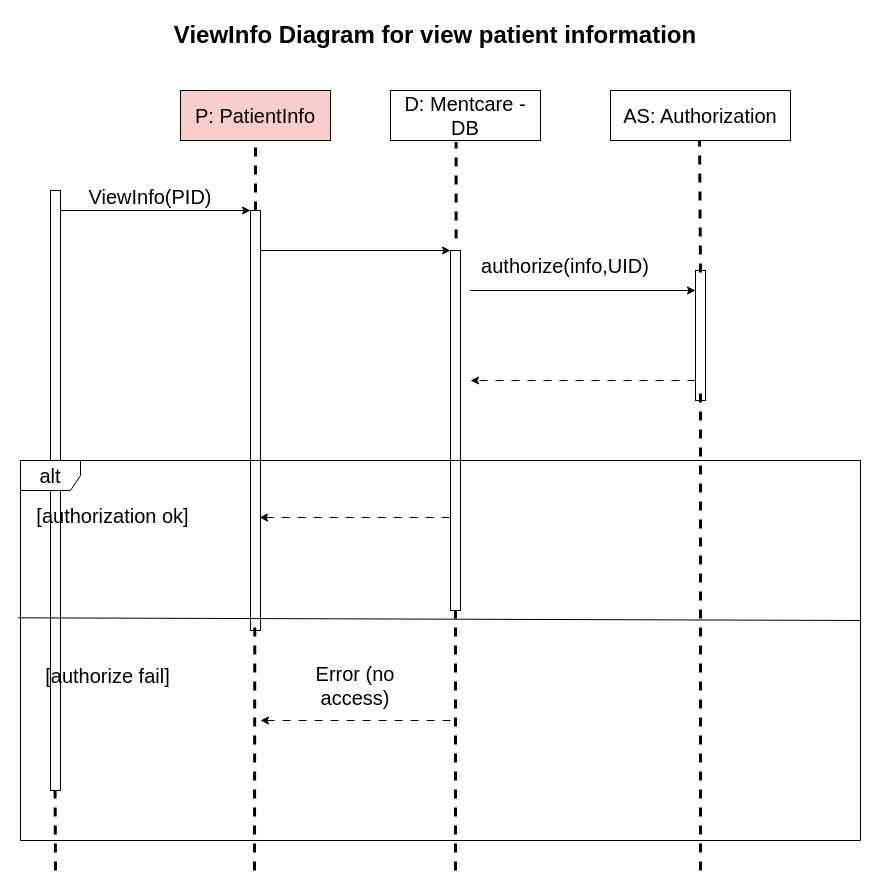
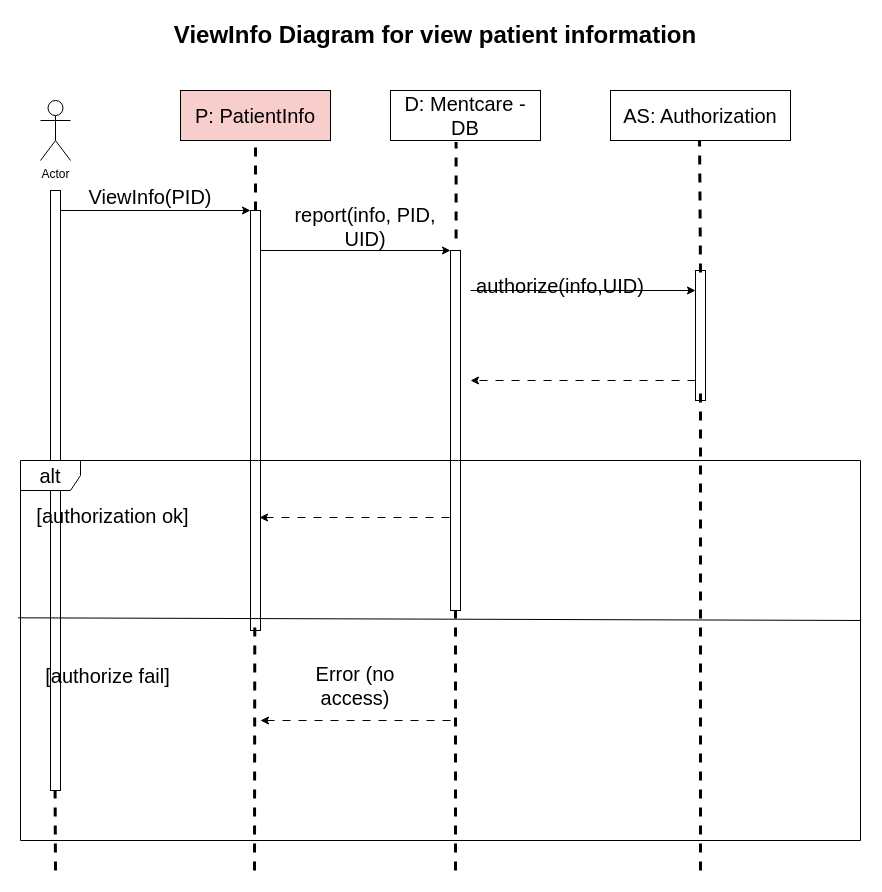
  <mxCell id="0" />
  <mxCell id="1" parent="0" />
+ <mxCell id="2" value="Actor" style="shape=umlActor;verticalLabelPosition=bottom;verticalAlign=top;html=1;outlineConnect=0;" vertex="1" parent="1"><mxGeometry x="40" y="100" width="30" height="60" as="geometry" /></mxCell>
  <mxCell id="3" value="&lt;font size=&quot;1&quot; style=&quot;&quot;&gt;&lt;b style=&quot;font-size: 24px;&quot;&gt;ViewInfo Diagram for view patient information&lt;/b&gt;&lt;/font&gt;" style="text;html=1;align=center;verticalAlign=middle;whiteSpace=wrap;rounded=0;" vertex="1" parent="1"><mxGeometry x="150" y="20" width="570" height="30" as="geometry" /></mxCell>
  <mxCell id="4" value="" style="html=1;points=[[0,0,0,0,5],[0,1,0,0,-5],[1,0,0,0,5],[1,1,0,0,-5]];perimeter=orthogonalPerimeter;outlineConnect=0;targetShapes=umlLifeline;portConstraint=eastwest;newEdgeStyle={&quot;curved&quot;:0,&quot;rounded&quot;:0};" vertex="1" parent="1"><mxGeometry x="50" y="190" width="10" height="600" as="geometry" /></mxCell>
  <mxCell id="5" value="&lt;font style=&quot;font-size: 20px;&quot;&gt;P: PatientInfo&lt;/font&gt;" style="html=1;whiteSpace=wrap;fillColor=#f8cecc;" vertex="1" parent="1"><mxGeometry x="180" y="90" width="150" height="50" as="geometry" /></mxCell>
  <mxCell id="6" value="&lt;font style=&quot;font-size: 20px;&quot;&gt;D: Mentcare - DB&lt;/font&gt;" style="html=1;whiteSpace=wrap;" vertex="1" parent="1"><mxGeometry x="390" y="90" width="150" height="50" as="geometry" /></mxCell>
  <mxCell id="7" value="&lt;span style=&quot;font-size: 20px;&quot;&gt;AS: Authorization&lt;/span&gt;" style="html=1;whiteSpace=wrap;" vertex="1" parent="1"><mxGeometry x="610" y="90" width="180" height="50" as="geometry" /></mxCell>
  <mxCell id="8" value="" style="html=1;points=[[0,0,0,0,5],[0,1,0,0,-5],[1,0,0,0,5],[1,1,0,0,-5]];perimeter=orthogonalPerimeter;outlineConnect=0;targetShapes=umlLifeline;portConstraint=eastwest;newEdgeStyle={&quot;curved&quot;:0,&quot;rounded&quot;:0};" vertex="1" parent="1"><mxGeometry x="250" y="210" width="10" height="420" as="geometry" /></mxCell>
  <mxCell id="9" value="" style="html=1;points=[[0,0,0,0,5],[0,1,0,0,-5],[1,0,0,0,5],[1,1,0,0,-5]];perimeter=orthogonalPerimeter;outlineConnect=0;targetShapes=umlLifeline;portConstraint=eastwest;newEdgeStyle={&quot;curved&quot;:0,&quot;rounded&quot;:0};" vertex="1" parent="1"><mxGeometry x="450" y="250" width="10" height="360" as="geometry" /></mxCell>
  <mxCell id="10" value="" style="html=1;points=[[0,0,0,0,5],[0,1,0,0,-5],[1,0,0,0,5],[1,1,0,0,-5]];perimeter=orthogonalPerimeter;outlineConnect=0;targetShapes=umlLifeline;portConstraint=eastwest;newEdgeStyle={&quot;curved&quot;:0,&quot;rounded&quot;:0};" vertex="1" parent="1"><mxGeometry x="695" y="270" width="10" height="130" as="geometry" /></mxCell>
  <mxCell id="11" value="" style="endArrow=classic;html=1;rounded=0;" edge="1" parent="1" target="8"><mxGeometry width="50" height="50" relative="1" as="geometry"><mxPoint x="60" y="210" as="sourcePoint" /><mxPoint x="110" y="160" as="targetPoint" /></mxGeometry></mxCell>
  <mxCell id="12" value="&lt;font style=&quot;font-size: 20px;&quot;&gt;ViewInfo(PID)&lt;/font&gt;" style="text;html=1;align=center;verticalAlign=middle;whiteSpace=wrap;rounded=0;" vertex="1" parent="1"><mxGeometry x="120" y="181" width="60" height="30" as="geometry" /></mxCell>
  <mxCell id="13" value="" style="endArrow=classic;html=1;rounded=0;" edge="1" parent="1" target="9"><mxGeometry width="50" height="50" relative="1" as="geometry"><mxPoint x="260" y="250" as="sourcePoint" /><mxPoint x="310" y="200" as="targetPoint" /></mxGeometry></mxCell>
+ <mxCell id="14" value="&lt;span style=&quot;font-size: 20px;&quot;&gt;report(info, PID, UID)&lt;/span&gt;" style="text;html=1;align=center;verticalAlign=middle;whiteSpace=wrap;rounded=0;" vertex="1" parent="1"><mxGeometry x="290" y="211" width="150" height="30" as="geometry" /></mxCell>
  <mxCell id="15" value="" style="endArrow=classic;html=1;rounded=0;" edge="1" parent="1" target="10"><mxGeometry width="50" height="50" relative="1" as="geometry"><mxPoint x="470" y="290" as="sourcePoint" /><mxPoint x="670" y="290" as="targetPoint" /></mxGeometry></mxCell>
  <mxCell id="16" value="" style="endArrow=none;html=1;rounded=0;entryX=0.5;entryY=1;entryDx=0;entryDy=0;dashed=1;strokeWidth=3;" edge="1" parent="1" source="8" target="5"><mxGeometry width="50" height="50" relative="1" as="geometry"><mxPoint x="255" y="200" as="sourcePoint" /><mxPoint x="350" y="140" as="targetPoint" /></mxGeometry></mxCell>
  <mxCell id="17" value="" style="endArrow=none;html=1;rounded=0;entryX=0.464;entryY=1.07;entryDx=0;entryDy=0;dashed=1;strokeWidth=3;entryPerimeter=0;" edge="1" parent="1"><mxGeometry width="50" height="50" relative="1" as="geometry"><mxPoint x="455.6" y="238" as="sourcePoint" /><mxPoint x="455.6" y="141.5" as="targetPoint" /></mxGeometry></mxCell>
  <mxCell id="18" value="" style="endArrow=none;html=1;rounded=0;entryX=0.467;entryY=1.06;entryDx=0;entryDy=0;dashed=1;strokeWidth=3;entryPerimeter=0;exitX=0;exitY=0;exitDx=0;exitDy=5;exitPerimeter=0;" edge="1" parent="1"><mxGeometry width="50" height="50" relative="1" as="geometry"><mxPoint x="700" y="272" as="sourcePoint" /><mxPoint x="699.06" y="140" as="targetPoint" /></mxGeometry></mxCell>
- <mxCell id="19" value="&lt;span style=&quot;font-size: 20px;&quot;&gt;authorize(info,UID)&lt;/span&gt;" style="text;html=1;align=center;verticalAlign=middle;whiteSpace=wrap;rounded=0;" vertex="1" parent="1"><mxGeometry x="490" y="250" width="150" height="30" as="geometry" /></mxCell>
+ <mxCell id="19" value="&lt;span style=&quot;font-size: 20px;&quot;&gt;authorize(info,UID)&lt;/span&gt;" style="text;html=1;align=center;verticalAlign=middle;whiteSpace=wrap;rounded=0;" vertex="1" parent="1"><mxGeometry x="485" y="270" width="150" height="30" as="geometry" /></mxCell>
  <mxCell id="20" value="" style="endArrow=classic;html=1;rounded=0;dashed=1;dashPattern=8 8;" edge="1" parent="1" source="10"><mxGeometry width="50" height="50" relative="1" as="geometry"><mxPoint x="520" y="430" as="sourcePoint" /><mxPoint x="470" y="380" as="targetPoint" /></mxGeometry></mxCell>
  <mxCell id="21" value="" style="endArrow=none;html=1;rounded=0;entryX=0.5;entryY=1;entryDx=0;entryDy=0;dashed=1;strokeWidth=3;" edge="1" parent="1"><mxGeometry width="50" height="50" relative="1" as="geometry"><mxPoint x="254" y="870" as="sourcePoint" /><mxPoint x="254.29" y="625" as="targetPoint" /></mxGeometry></mxCell>
  <mxCell id="22" value="" style="endArrow=none;html=1;rounded=0;dashed=1;strokeWidth=3;" edge="1" parent="1" target="9"><mxGeometry width="50" height="50" relative="1" as="geometry"><mxPoint x="455" y="870" as="sourcePoint" /><mxPoint x="264.29" y="635" as="targetPoint" /></mxGeometry></mxCell>
  <mxCell id="23" value="" style="endArrow=none;html=1;rounded=0;dashed=1;strokeWidth=3;entryX=0;entryY=1;entryDx=0;entryDy=-5;entryPerimeter=0;" edge="1" parent="1"><mxGeometry width="50" height="50" relative="1" as="geometry"><mxPoint x="700" y="870" as="sourcePoint" /><mxPoint x="700" y="392" as="targetPoint" /></mxGeometry></mxCell>
  <mxCell id="24" value="" style="endArrow=none;html=1;rounded=0;entryX=0.5;entryY=1;entryDx=0;entryDy=0;dashed=1;strokeWidth=3;" edge="1" parent="1"><mxGeometry width="50" height="50" relative="1" as="geometry"><mxPoint x="55" y="870" as="sourcePoint" /><mxPoint x="54.58" y="790" as="targetPoint" /></mxGeometry></mxCell>
  <mxCell id="25" value="&lt;font style=&quot;font-size: 20px;&quot;&gt;alt&lt;/font&gt;" style="shape=umlFrame;whiteSpace=wrap;html=1;pointerEvents=0;" vertex="1" parent="1"><mxGeometry x="20" y="460" width="840" height="380" as="geometry" /></mxCell>
  <mxCell id="26" value="" style="endArrow=none;html=1;rounded=0;" edge="1" parent="1" target="25"><mxGeometry width="50" height="50" relative="1" as="geometry"><mxPoint x="20" y="660" as="sourcePoint" /><mxPoint x="70" y="610" as="targetPoint" /></mxGeometry></mxCell>
  <mxCell id="27" value="" style="endArrow=none;html=1;rounded=0;exitX=-0.003;exitY=0.414;exitDx=0;exitDy=0;exitPerimeter=0;entryX=1;entryY=0.421;entryDx=0;entryDy=0;entryPerimeter=0;" edge="1" parent="1" source="25" target="25"><mxGeometry width="50" height="50" relative="1" as="geometry"><mxPoint x="1070" y="80" as="sourcePoint" /><mxPoint x="860" y="630" as="targetPoint" /></mxGeometry></mxCell>
  <mxCell id="28" value="" style="endArrow=classic;html=1;rounded=0;dashed=1;dashPattern=8 8;" edge="1" parent="1"><mxGeometry width="50" height="50" relative="1" as="geometry"><mxPoint x="449" y="517" as="sourcePoint" /><mxPoint x="259" y="517" as="targetPoint" /></mxGeometry></mxCell>
  <mxCell id="29" value="" style="endArrow=classic;html=1;rounded=0;dashed=1;dashPattern=8 8;" edge="1" parent="1"><mxGeometry width="50" height="50" relative="1" as="geometry"><mxPoint x="450" y="720" as="sourcePoint" /><mxPoint x="260" y="720" as="targetPoint" /></mxGeometry></mxCell>
  <mxCell id="30" value="&lt;font style=&quot;font-size: 20px;&quot;&gt;Error (no access)&lt;/font&gt;" style="text;html=1;align=center;verticalAlign=middle;whiteSpace=wrap;rounded=0;" vertex="1" parent="1"><mxGeometry x="300" y="670" width="110" height="30" as="geometry" /></mxCell>
  <mxCell id="31" value="&lt;font style=&quot;font-size: 20px;&quot;&gt;[authorization ok]&lt;/font&gt;" style="text;html=1;align=center;verticalAlign=middle;whiteSpace=wrap;rounded=0;" vertex="1" parent="1"><mxGeometry x="25" y="500" width="175" height="30" as="geometry" /></mxCell>
  <mxCell id="32" value="&lt;font style=&quot;font-size: 20px;&quot;&gt;[authorize fail]&lt;/font&gt;" style="text;html=1;align=center;verticalAlign=middle;whiteSpace=wrap;rounded=0;" vertex="1" parent="1"><mxGeometry x="20" y="660" width="175" height="30" as="geometry" /></mxCell>
